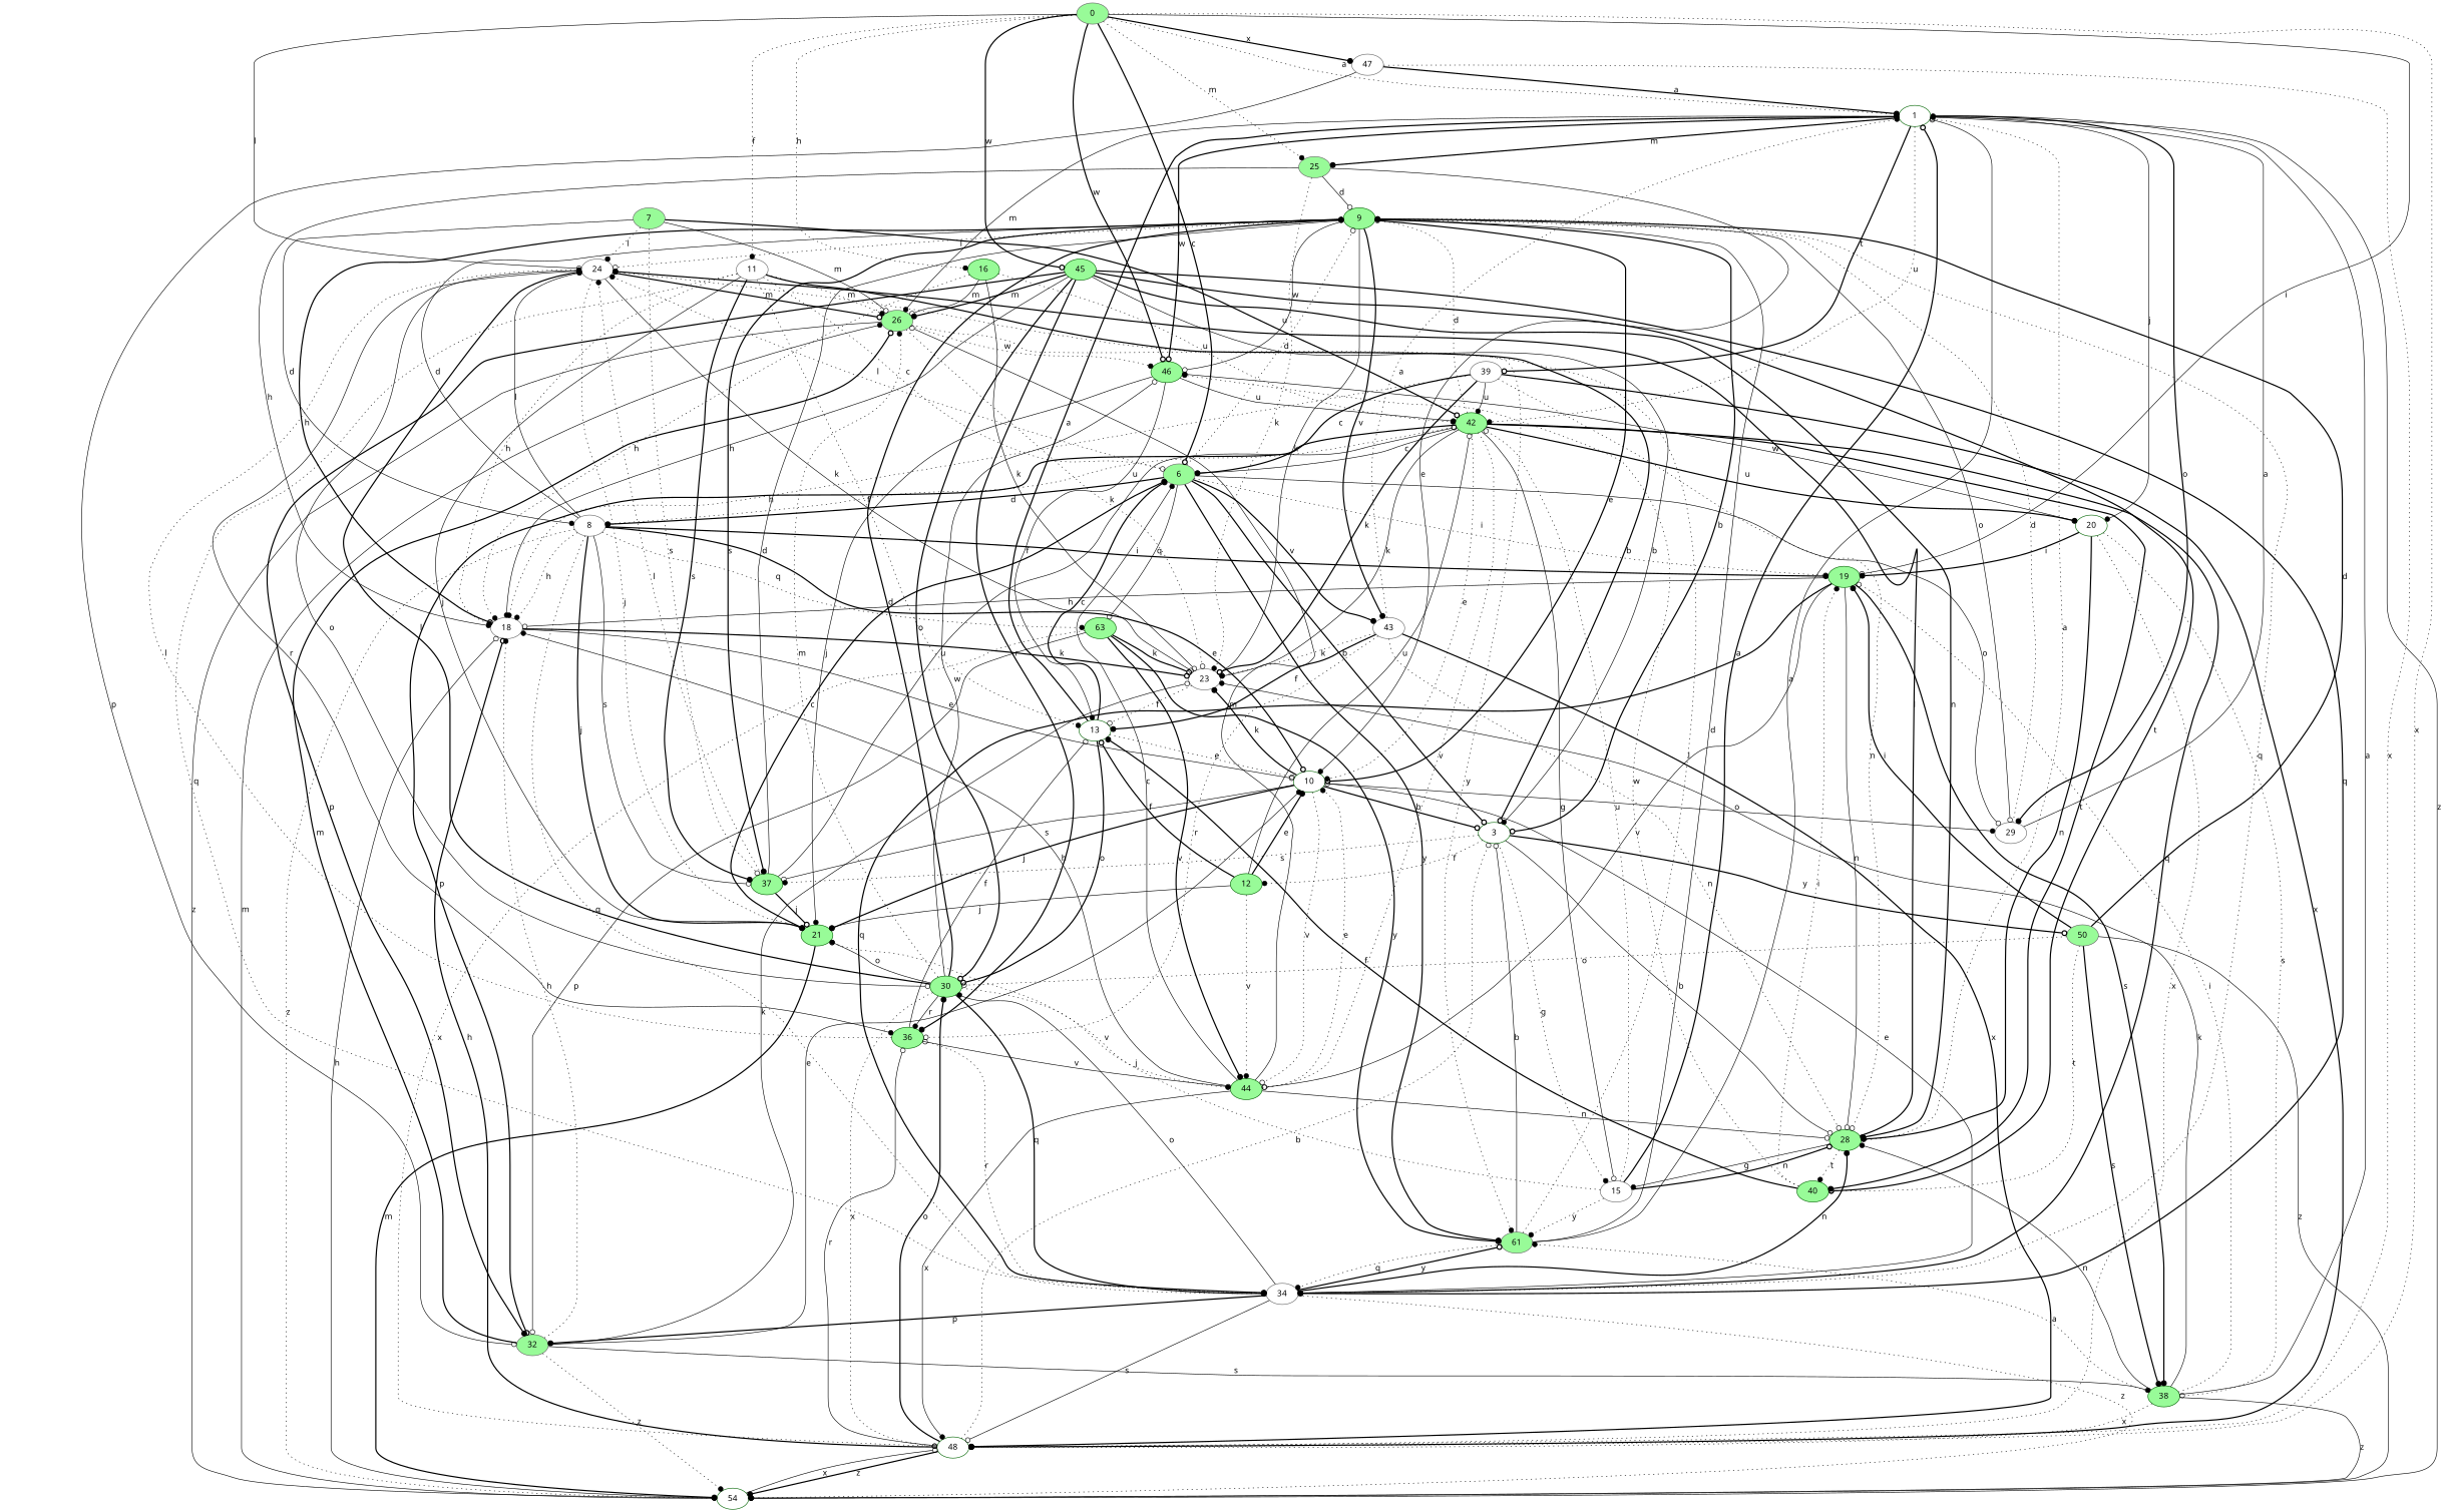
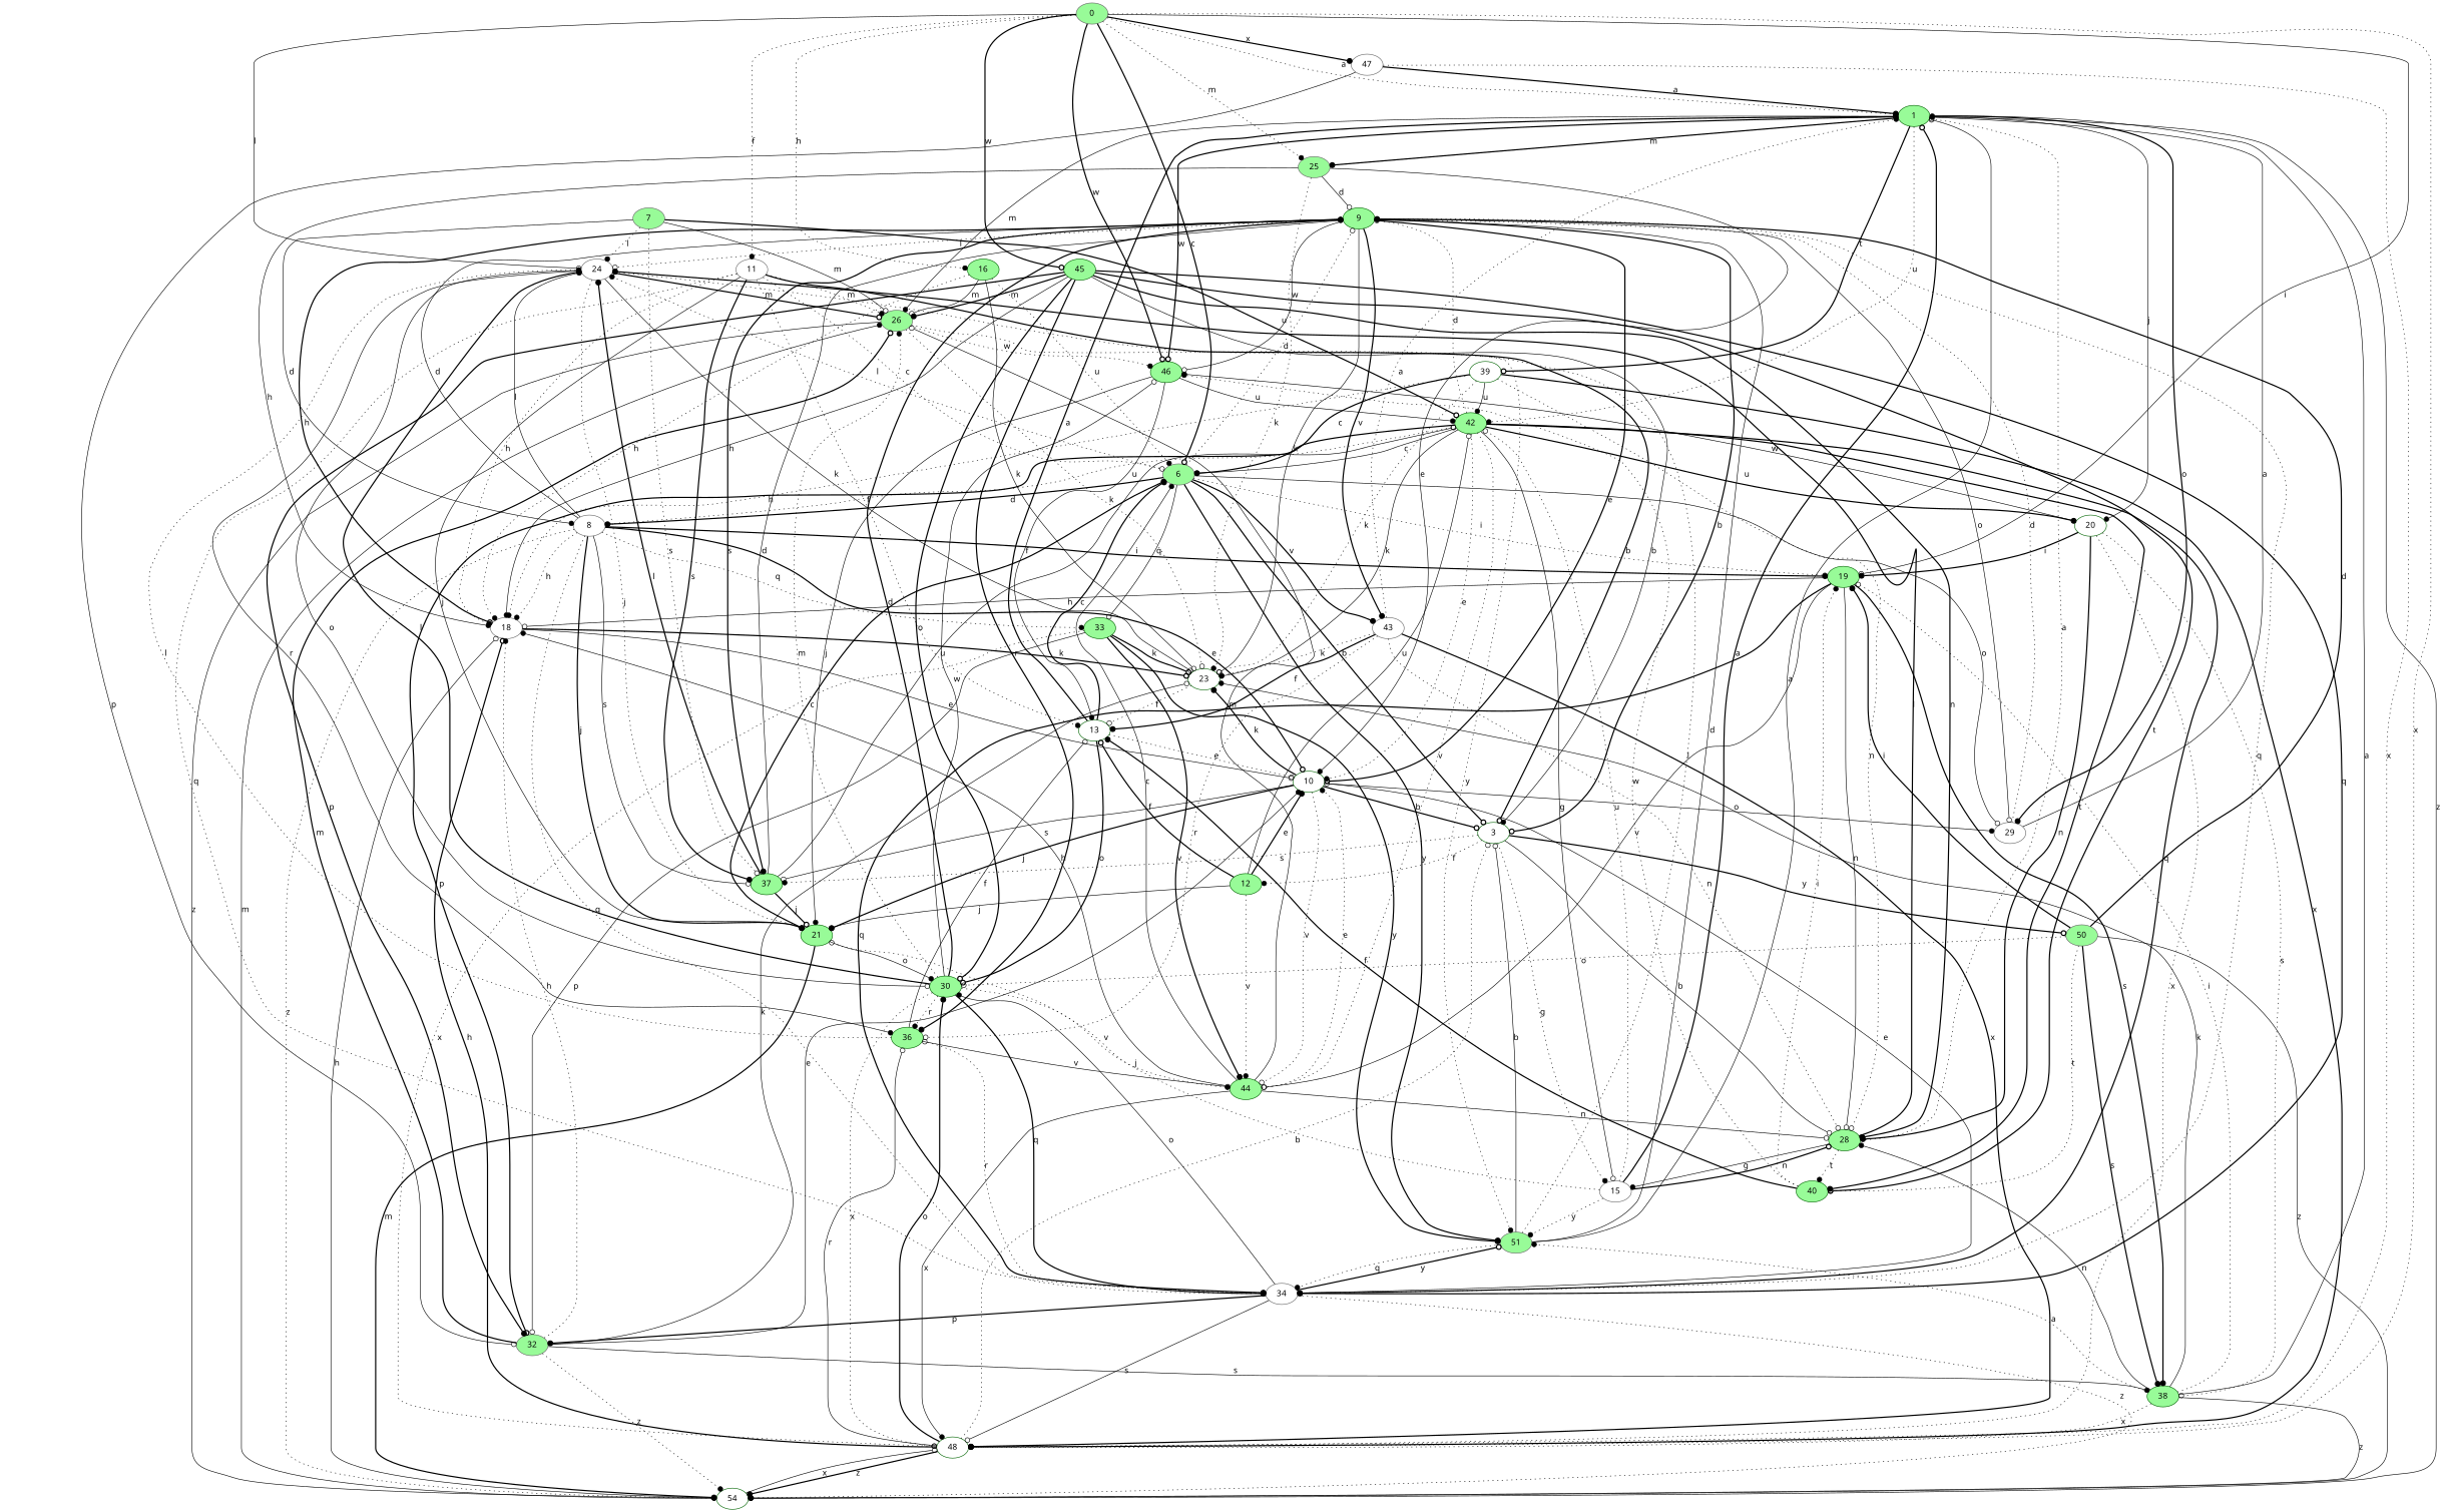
  strict digraph {
    fontname="Noto Sans"
    node [color=darkgreen fillcolor=palegreen fontname="Noto Sans" style=filled]
    edge [arrowhead=dot fontname="Noto Sans" style=bold]
    0 [color=gray40]
-   1 [fillcolor=white]
+   1
    6 [color=gray40]
    11 [color=gray40 fillcolor=white]
    16
    19
    24 [color=gray40 fillcolor=white]
    25 [color=gray40]
    45
    46
    47 [color=gray40 fillcolor=white]
    48 [fillcolor=white]
    20 [fillcolor=white]
    26 [color=gray40]
    29 [color=gray40 fillcolor=white]
-   39 [color=gray40 fillcolor=white]
+   39 [fillcolor=white]
    42
    54 [fillcolor=white]
    3 [fillcolor=white]
    8 [color=gray40 fillcolor=white]
-   33 [label=63]
+   33
    43 [color=gray40 fillcolor=white]
-   51 [color=gray40 label=61]
+   51 [color=gray40]
    9
    7 [color=gray40]
    37
    18 [color=gray40 fillcolor=white]
    21
    34 [color=gray40 fillcolor=white]
    13 [fillcolor=white]
-   23 [color=gray40 fillcolor=white]
+   23 [fillcolor=white]
    44
    28
    38
    30
    36
    10 [fillcolor=white]
    40
    32 [color=gray40]
    15 [color=gray40 fillcolor=white]
    12
    50 [color=gray40]
    0 -> 1 [label=a style=dotted]
    0 -> 6 [arrowhead=odot label=c]
    0 -> 11 [label=f style=dotted]
    0 -> 16 [label=h style=dotted]
    0 -> 19 [arrowhead=odot label=i style=solid]
    0 -> 24 [arrowhead=odot label=l style=solid]
    0 -> 25 [label=m style=dotted]
    0 -> 45 [arrowhead=odot label=w]
    0 -> 46 [arrowhead=odot label=w]
    0 -> 47 [label=x]
    0 -> 48 [arrowhead=odot label=x style=dotted]
    1 -> 25 [label=m]
    1 -> 46 [arrowhead=odot label=w]
    1 -> 20 [label=j style=solid]
    1 -> 26 [label=m style=solid]
    1 -> 29 [label=o]
    1 -> 39 [arrowhead=odot label=t]
    1 -> 42 [label=u style=dotted]
    1 -> 54 [label=z style=solid]
    6 -> 19 [arrowhead=odot label=i style=dotted]
    6 -> 24 [label=l style=dotted]
    6 -> 29 [arrowhead=odot label=o style=solid]
    6 -> 3 [arrowhead=odot label=b]
    6 -> 8 [label=d]
    6 -> 33 [arrowhead=odot label=q style=solid]
    6 -> 43 [label=v]
    6 -> 51 [label=y]
    6 -> 9 [arrowhead=odot label=d style=dotted]
    11 -> 6 [arrowhead=odot label=c style=dotted]
    11 -> 26 [label=m style=dotted]
    11 -> 3 [arrowhead=odot label=b]
    11 -> 37 [label=s]
    11 -> 18 [label=h style=dotted]
    11 -> 21 [arrowhead=odot label=j style=solid]
    11 -> 34 [arrowhead=odot label=q style=dotted]
    11 -> 13 [label=f style=dotted]
    16 -> 26 [arrowhead=odot label=m style=solid]
-   16 -> 42 [label=u style=dotted]
+   16 -> 6 [label=u style=dotted]
    16 -> 18 [label=h style=dotted]
    16 -> 23 [arrowhead=odot label=k style=solid]
    19 -> 18 [arrowhead=odot label=h style=solid]
    19 -> 34 [label=q]
    19 -> 44 [arrowhead=odot label=v style=solid]
    19 -> 28 [arrowhead=odot label=n style=solid]
    19 -> 38 [label=s]
    24 -> 26 [arrowhead=odot label=m]
    24 -> 21 [arrowhead=odot label=j style=dotted]
    24 -> 23 [arrowhead=odot label=k style=solid]
    24 -> 30 [arrowhead=odot label=o style=solid]
    24 -> 36 [label=r style=solid]
    25 -> 9 [arrowhead=odot label=d style=solid]
    25 -> 18 [label=h style=solid]
    25 -> 23 [label=k style=dotted]
    25 -> 10 [label=e style=solid]
    45 -> 26 [label=m]
    45 -> 3 [label=b style=solid]
    45 -> 18 [label=h style=solid]
    45 -> 34 [arrowhead=odot label=q]
    45 -> 28 [label=n]
    45 -> 30 [arrowhead=odot label=o]
    45 -> 36 [label=r]
    45 -> 40 [arrowhead=odot label=t]
    45 -> 32 [label=p]
    46 -> 42 [label=u style=solid]
    46 -> 21 [label=j style=solid]
    46 -> 13 [label=f style=solid]
    47 -> 1 [label=a]
    47 -> 48 [label=x style=dotted]
    47 -> 32 [arrowhead=odot label=p style=solid]
    48 -> 54 [label=z]
    48 -> 3 [arrowhead=odot label=b style=dotted]
    48 -> 18 [arrowhead=odot label=h]
    48 -> 30 [label=o]
    48 -> 36 [arrowhead=odot label=r style=solid]
    20 -> 19 [label=i]
    20 -> 46 [label=w style=solid]
    20 -> 48 [arrowhead=odot label=x style=dotted]
    20 -> 28 [label=n]
    20 -> 38 [arrowhead=odot label=s style=dotted]
    26 -> 46 [label=w style=dotted]
    26 -> 54 [arrowhead=odot label=z style=solid]
    26 -> 51 [label=y style=dotted]
    26 -> 23 [arrowhead=odot label=k style=dotted]
    29 -> 1 [label=a style=solid]
    29 -> 9 [label=d style=dotted]
    39 -> 6 [arrowhead=odot label=c]
    39 -> 48 [arrowhead=odot label=x]
    39 -> 42 [label=u style=solid]
    39 -> 18 [label=h style=dotted]
-   39 -> 23 [arrowhead=odot label=k]
+   39 -> 23 [arrowhead=odot label=k style=dotted]
    39 -> 28 [arrowhead=odot label=n style=dotted]
    42 -> 6 [label=c style=solid]
    42 -> 20 [label=u]
    42 -> 9 [arrowhead=odot label=d style=dotted]
    42 -> 34 [label=q]
    42 -> 23 [label=k style=solid]
    42 -> 44 [arrowhead=odot label=v style=dotted]
    42 -> 10 [label=e style=dotted]
    42 -> 40 [label=t]
    42 -> 32 [arrowhead=odot label=p]
    42 -> 15 [arrowhead=odot label=g style=solid]
    54 -> 48 [arrowhead=odot label=x style=solid]
    54 -> 26 [label=m style=solid]
    54 -> 18 [arrowhead=odot label=h style=solid]
    3 -> 37 [label=s style=dotted]
    3 -> 28 [arrowhead=odot label=b style=solid]
    3 -> 15 [label=g style=dotted]
    3 -> 12 [label=f style=dotted]
    3 -> 50 [arrowhead=odot label=y]
    8 -> 19 [label=i]
    8 -> 24 [label=l style=solid]
    8 -> 42 [arrowhead=odot label=u style=dotted]
    8 -> 54 [label=z style=dotted]
    8 -> 33 [label=q style=dotted]
    8 -> 9 [label=d style=solid]
    8 -> 37 [arrowhead=odot label=s style=solid]
    8 -> 18 [label=h style=dotted]
    8 -> 21 [label=j]
    8 -> 34 [arrowhead=odot label=q style=dotted]
    8 -> 10 [arrowhead=odot label=e]
    33 -> 48 [arrowhead=odot label=x style=dotted]
    33 -> 51 [arrowhead=odot label=y]
    33 -> 23 [arrowhead=odot label=k]
    33 -> 44 [label=v]
    33 -> 32 [arrowhead=odot label=p style=solid]
    43 -> 1 [label=a style=dotted]
    43 -> 48 [label=x]
    43 -> 13 [label=f]
    43 -> 23 [arrowhead=odot label=k style=dotted]
    43 -> 28 [arrowhead=odot label=n style=dotted]
    43 -> 36 [arrowhead=odot label=r style=dotted]
    51 -> 1 [arrowhead=odot label=a style=solid]
    51 -> 24 [arrowhead=odot label=l style=dotted]
    51 -> 3 [arrowhead=odot label=b style=solid]
    51 -> 9 [arrowhead=odot label=d style=solid]
    51 -> 34 [label=q style=dotted]
    9 -> 24 [arrowhead=odot label=l style=dotted]
    9 -> 46 [arrowhead=odot label=w style=solid]
    9 -> 29 [arrowhead=odot label=o style=solid]
    9 -> 3 [arrowhead=odot label=b]
    9 -> 43 [label=v]
    9 -> 37 [label=s]
    9 -> 18 [arrowhead=odot label=h]
    9 -> 34 [arrowhead=odot label=q style=dotted]
    9 -> 23 [arrowhead=odot label=k style=solid]
    9 -> 10 [arrowhead=odot label=e]
    7 -> 24 [label=l style=dotted]
    7 -> 26 [arrowhead=odot label=m style=solid]
    7 -> 42 [arrowhead=odot label=u]
    7 -> 8 [label=d style=solid]
    7 -> 37 [arrowhead=odot label=s style=dotted]
-   37 -> 24 [label=l style=dotted]
+   37 -> 24 [label=l]
    37 -> 42 [arrowhead=odot label=u style=solid]
    37 -> 9 [arrowhead=odot label=d style=solid]
    37 -> 21 [arrowhead=odot label=j]
    18 -> 23 [arrowhead=odot label=k]
    18 -> 10 [arrowhead=odot label=e style=solid]
    21 -> 6 [label=c]
    21 -> 54 [label=m]
-   30 -> 21 [label=o style=solid]
+   21 -> 30 [label=o style=solid]
    34 -> 48 [arrowhead=odot label=s style=solid]
    34 -> 54 [label=z style=dotted]
    34 -> 51 [arrowhead=odot label=y]
-   34 -> 28 [label=n]
    34 -> 30 [label=o style=solid]
    34 -> 36 [arrowhead=odot label=r style=dotted]
    34 -> 10 [arrowhead=odot label=e style=solid]
    34 -> 32 [label=p]
    13 -> 1 [arrowhead=odot label=a]
    13 -> 6 [arrowhead=odot label=c]
    13 -> 30 [arrowhead=odot label=o]
    13 -> 10 [arrowhead=odot label=e style=dotted]
    23 -> 13 [arrowhead=odot label=f style=dotted]
    44 -> 6 [label=c style=solid]
    44 -> 48 [label=x style=solid]
    44 -> 26 [arrowhead=odot label=m style=solid]
    44 -> 18 [label=h style=solid]
    44 -> 28 [arrowhead=odot label=n style=solid]
    44 -> 10 [label=e style=dotted]
    28 -> 1 [arrowhead=odot label=a style=dotted]
    28 -> 24 [label=l]
    28 -> 40 [label=t style=dotted]
    28 -> 15 [label=g style=solid]
    38 -> 1 [label=a style=solid]
    38 -> 19 [arrowhead=odot label=i style=dotted]
    38 -> 48 [label=x style=dotted]
    38 -> 54 [arrowhead=odot label=z style=solid]
    38 -> 51 [label=a style=dotted]
    38 -> 23 [label=k style=solid]
    38 -> 28 [label=n style=solid]
    30 -> 24 [arrowhead=odot label=l]
    30 -> 46 [arrowhead=odot label=w style=solid]
    30 -> 48 [arrowhead=odot label=x style=dotted]
    30 -> 26 [label=m style=dotted]
    30 -> 9 [label=d]
    30 -> 34 [label=q]
    30 -> 44 [label=v style=dotted]
-   30 -> 36 [label=r style=solid]
+   30 -> 36 [label=r style=dotted]
    36 -> 24 [label=l style=dotted]
    36 -> 13 [arrowhead=odot label=f style=solid]
    36 -> 44 [arrowhead=odot label=v style=solid]
    10 -> 29 [label=o style=solid]
    10 -> 3 [arrowhead=odot label=b]
    10 -> 37 [arrowhead=odot label=s style=solid]
    10 -> 21 [arrowhead=odot label=j]
    10 -> 23 [label=k]
    10 -> 44 [arrowhead=odot label=v style=dotted]
    40 -> 19 [label=i style=dotted]
    40 -> 46 [label=w style=dotted]
    40 -> 13 [label=f]
    32 -> 26 [arrowhead=odot label=m]
    32 -> 54 [label=z style=dotted]
    32 -> 18 [label=h style=dotted]
    32 -> 23 [arrowhead=odot label=k style=solid]
    32 -> 38 [label=s style=solid]
    32 -> 10 [label=e style=solid]
    15 -> 1 [arrowhead=odot label=a]
    15 -> 42 [arrowhead=odot label=u style=dotted]
    15 -> 51 [label=y style=dotted]
    15 -> 21 [arrowhead=odot label=j style=dotted]
    15 -> 28 [arrowhead=odot label=n]
    12 -> 42 [arrowhead=odot label=u style=solid]
    12 -> 21 [label=j style=solid]
    12 -> 13 [arrowhead=odot label=f]
    12 -> 44 [label=v style=dotted]
    12 -> 10 [label=e]
    50 -> 19 [label=i]
    50 -> 54 [label=z style=solid]
    50 -> 9 [label=d]
    50 -> 38 [label=s]
    50 -> 30 [arrowhead=odot label=o style=dotted]
    50 -> 40 [arrowhead=odot label=t style=dotted]
  }
